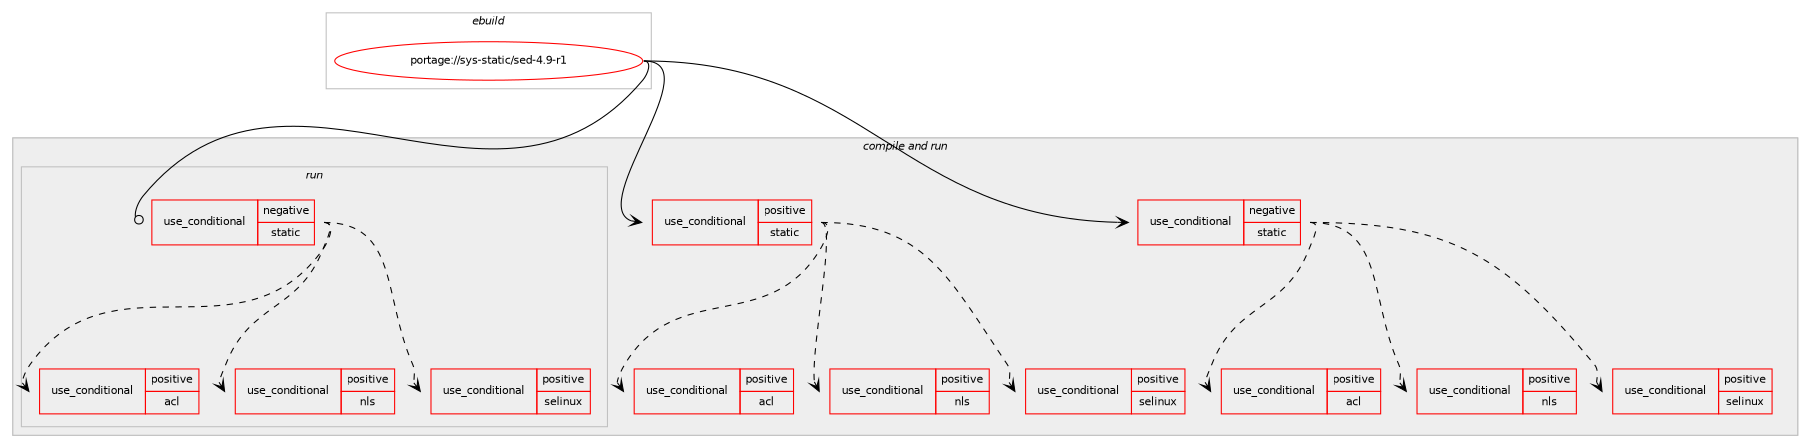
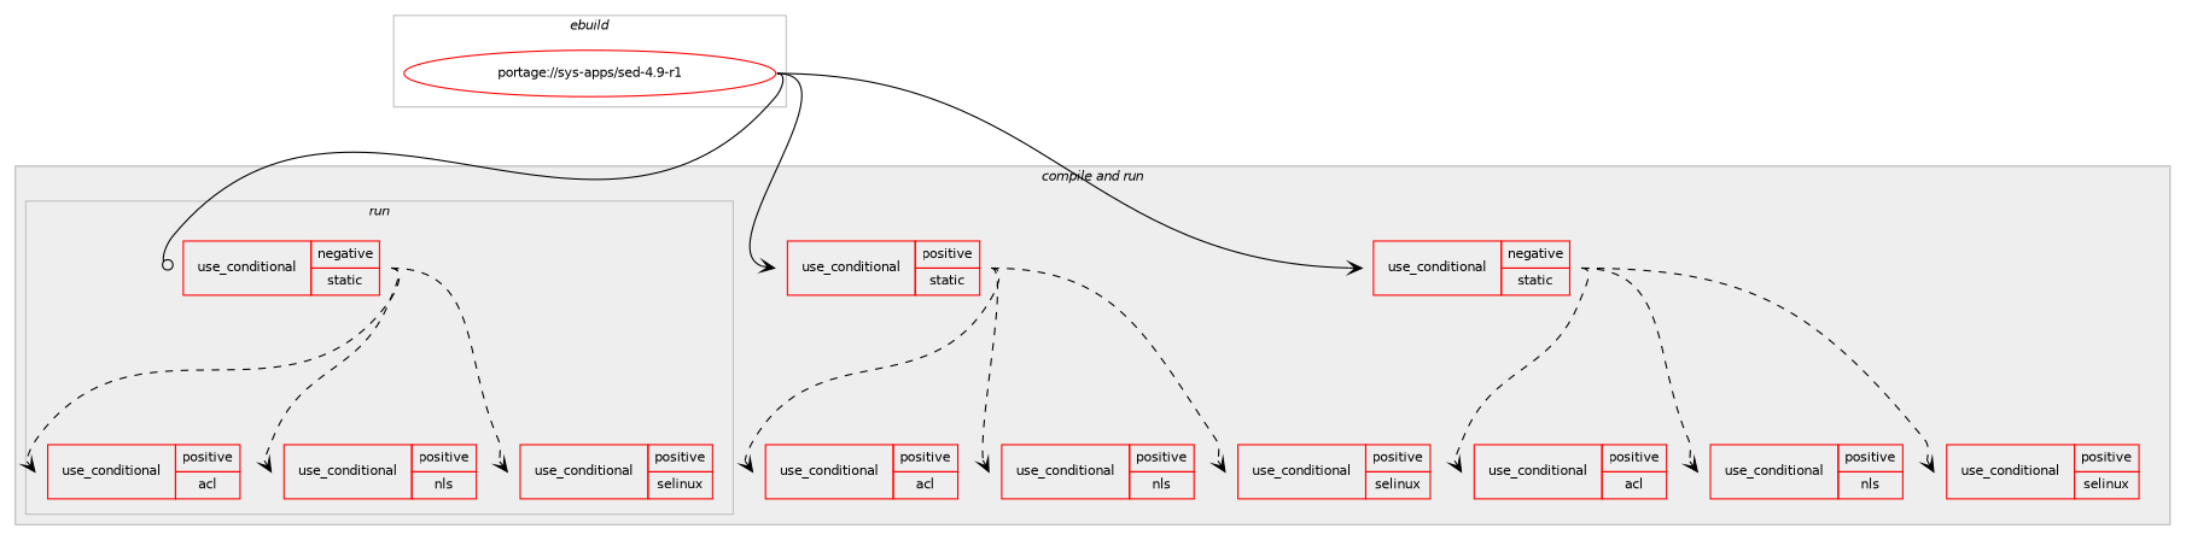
  digraph {
    compound=true
    concentrate=true
    fontname=Helvetica
    fontsize=10
    newrank=true
    rankdir=TB
    ranksep=1.5
    node [color=red fontname=Helvetica fontsize=10 shape=none]
    edge [arrowhead=vee headport=w style=dashed tailport=e weight=20]
-   n1 [label="portage://sys-static/sed-4.9-r1" width=4 shape=""]
+   n1 [label="portage://sys-apps/sed-4.9-r1" width=4 shape=""]
    n2 [label=<<TABLE BORDER="0" CELLBORDER="1" CELLSPACING="0" CELLPADDING="4"><TR><TD ROWSPAN="3" CELLPADDING="10">use_conditional</TD></TR><TR><TD>positive</TD></TR><TR><TD>acl</TD></TR></TABLE>>]
    n3 [label=<<TABLE BORDER="0" CELLBORDER="1" CELLSPACING="0" CELLPADDING="4"><TR><TD ROWSPAN="3" CELLPADDING="10">use_conditional</TD></TR><TR><TD>positive</TD></TR><TR><TD>nls</TD></TR></TABLE>>]
    n4 [label=<<TABLE BORDER="0" CELLBORDER="1" CELLSPACING="0" CELLPADDING="4"><TR><TD ROWSPAN="3" CELLPADDING="10">use_conditional</TD></TR><TR><TD>positive</TD></TR><TR><TD>selinux</TD></TR></TABLE>>]
    n5 [label=<<TABLE BORDER="0" CELLBORDER="1" CELLSPACING="0" CELLPADDING="4"><TR><TD ROWSPAN="3" CELLPADDING="10">use_conditional</TD></TR><TR><TD>negative</TD></TR><TR><TD>static</TD></TR></TABLE>>]
    n6 [label=<<TABLE BORDER="0" CELLBORDER="1" CELLSPACING="0" CELLPADDING="4"><TR><TD ROWSPAN="3" CELLPADDING="10">use_conditional</TD></TR><TR><TD>positive</TD></TR><TR><TD>acl</TD></TR></TABLE>>]
    n7 [label=<<TABLE BORDER="0" CELLBORDER="1" CELLSPACING="0" CELLPADDING="4"><TR><TD ROWSPAN="3" CELLPADDING="10">use_conditional</TD></TR><TR><TD>positive</TD></TR><TR><TD>nls</TD></TR></TABLE>>]
    n8 [label=<<TABLE BORDER="0" CELLBORDER="1" CELLSPACING="0" CELLPADDING="4"><TR><TD ROWSPAN="3" CELLPADDING="10">use_conditional</TD></TR><TR><TD>positive</TD></TR><TR><TD>selinux</TD></TR></TABLE>>]
    n9 [label=<<TABLE BORDER="0" CELLBORDER="1" CELLSPACING="0" CELLPADDING="4"><TR><TD ROWSPAN="3" CELLPADDING="10">use_conditional</TD></TR><TR><TD>positive</TD></TR><TR><TD>static</TD></TR></TABLE>>]
    n10 [label=<<TABLE BORDER="0" CELLBORDER="1" CELLSPACING="0" CELLPADDING="4"><TR><TD ROWSPAN="3" CELLPADDING="10">use_conditional</TD></TR><TR><TD>positive</TD></TR><TR><TD>acl</TD></TR></TABLE>>]
    n11 [label=<<TABLE BORDER="0" CELLBORDER="1" CELLSPACING="0" CELLPADDING="4"><TR><TD ROWSPAN="3" CELLPADDING="10">use_conditional</TD></TR><TR><TD>positive</TD></TR><TR><TD>nls</TD></TR></TABLE>>]
    n12 [label=<<TABLE BORDER="0" CELLBORDER="1" CELLSPACING="0" CELLPADDING="4"><TR><TD ROWSPAN="3" CELLPADDING="10">use_conditional</TD></TR><TR><TD>positive</TD></TR><TR><TD>selinux</TD></TR></TABLE>>]
    n13 [label=<<TABLE BORDER="0" CELLBORDER="1" CELLSPACING="0" CELLPADDING="4"><TR><TD ROWSPAN="3" CELLPADDING="10">use_conditional</TD></TR><TR><TD>negative</TD></TR><TR><TD>static</TD></TR></TABLE>>]
    subgraph cluster_1 {
      color=gray
      label=<<i>ebuild</i>>
      rank=same
      n1
    }
    subgraph cluster_2 {
      color=gray
      label=<<i>dependencies</i>>
      subgraph cluster_3 {
        color=gray
        fillcolor="#eeeeee"
        label=<<i>compile</i>>
        style=filled
        subgraph sub_4 {
          color=gray
          fillcolor="#eeeeee"
          label=<<i>compile</i>>
          style=filled
          n5
          subgraph sub_5 {
            color=gray
            fillcolor="#eeeeee"
            label=<<i>compile</i>>
            style=filled
            n2
          }
          subgraph sub_6 {
            color=gray
            fillcolor="#eeeeee"
            label=<<i>compile</i>>
            style=filled
            n3
          }
          subgraph sub_7 {
            color=gray
            fillcolor="#eeeeee"
            label=<<i>compile</i>>
            style=filled
            n4
          }
        }
        subgraph sub_8 {
          color=gray
          fillcolor="#eeeeee"
          label=<<i>compile</i>>
          style=filled
          n9
          subgraph sub_9 {
            color=gray
            fillcolor="#eeeeee"
            label=<<i>compile</i>>
            style=filled
            n6
          }
          subgraph sub_10 {
            color=gray
            fillcolor="#eeeeee"
            label=<<i>compile</i>>
            style=filled
            n7
          }
          subgraph sub_11 {
            color=gray
            fillcolor="#eeeeee"
            label=<<i>compile</i>>
            style=filled
            n8
          }
        }
      }
      subgraph cluster_12 {
        color=gray
        fillcolor="#eeeeee"
        label=<<i>compile and run</i>>
        style=filled
      }
      subgraph cluster_13 {
        color=gray
        fillcolor="#eeeeee"
        label=<<i>run</i>>
        style=filled
        subgraph sub_14 {
          color=gray
          fillcolor="#eeeeee"
          label=<<i>run</i>>
          style=filled
          n13
          subgraph sub_15 {
            color=gray
            fillcolor="#eeeeee"
            label=<<i>run</i>>
            style=filled
            n10
          }
          subgraph sub_16 {
            color=gray
            fillcolor="#eeeeee"
            label=<<i>run</i>>
            style=filled
            n11
          }
          subgraph sub_17 {
            color=gray
            fillcolor="#eeeeee"
            label=<<i>run</i>>
            style=filled
            n12
          }
        }
      }
    }
    subgraph cluster_18 {
      color=gray
      label=<<i>candidates</i>>
      rank=same
    }
    n1 -> n5 [style=solid]
    n1 -> n9 [style=solid]
    n1 -> n13 [arrowhead=odot style=solid]
    n5 -> n2
    n5 -> n3
    n5 -> n4
    n9 -> n6
    n9 -> n7
    n9 -> n8
    n13 -> n10
    n13 -> n11
    n13 -> n12
  }
